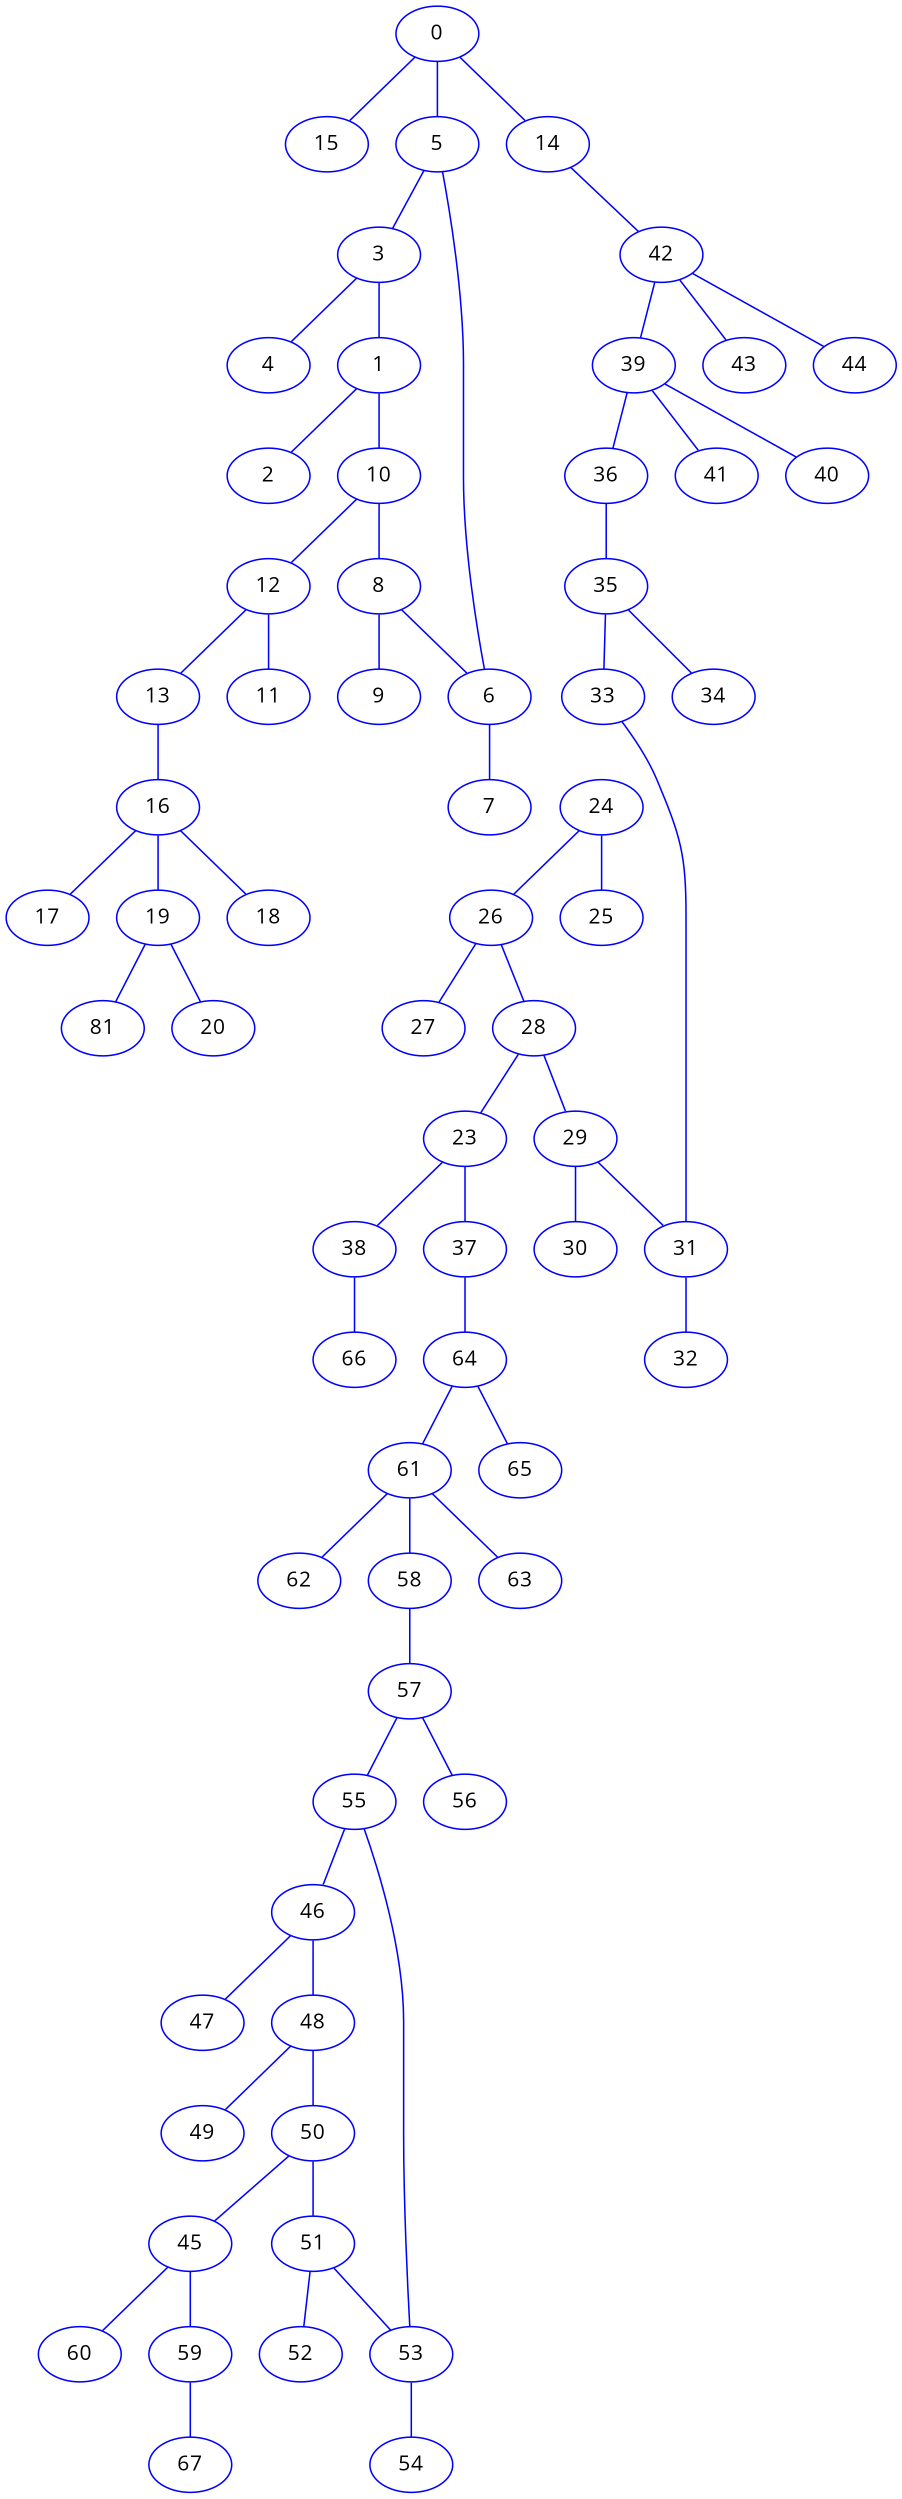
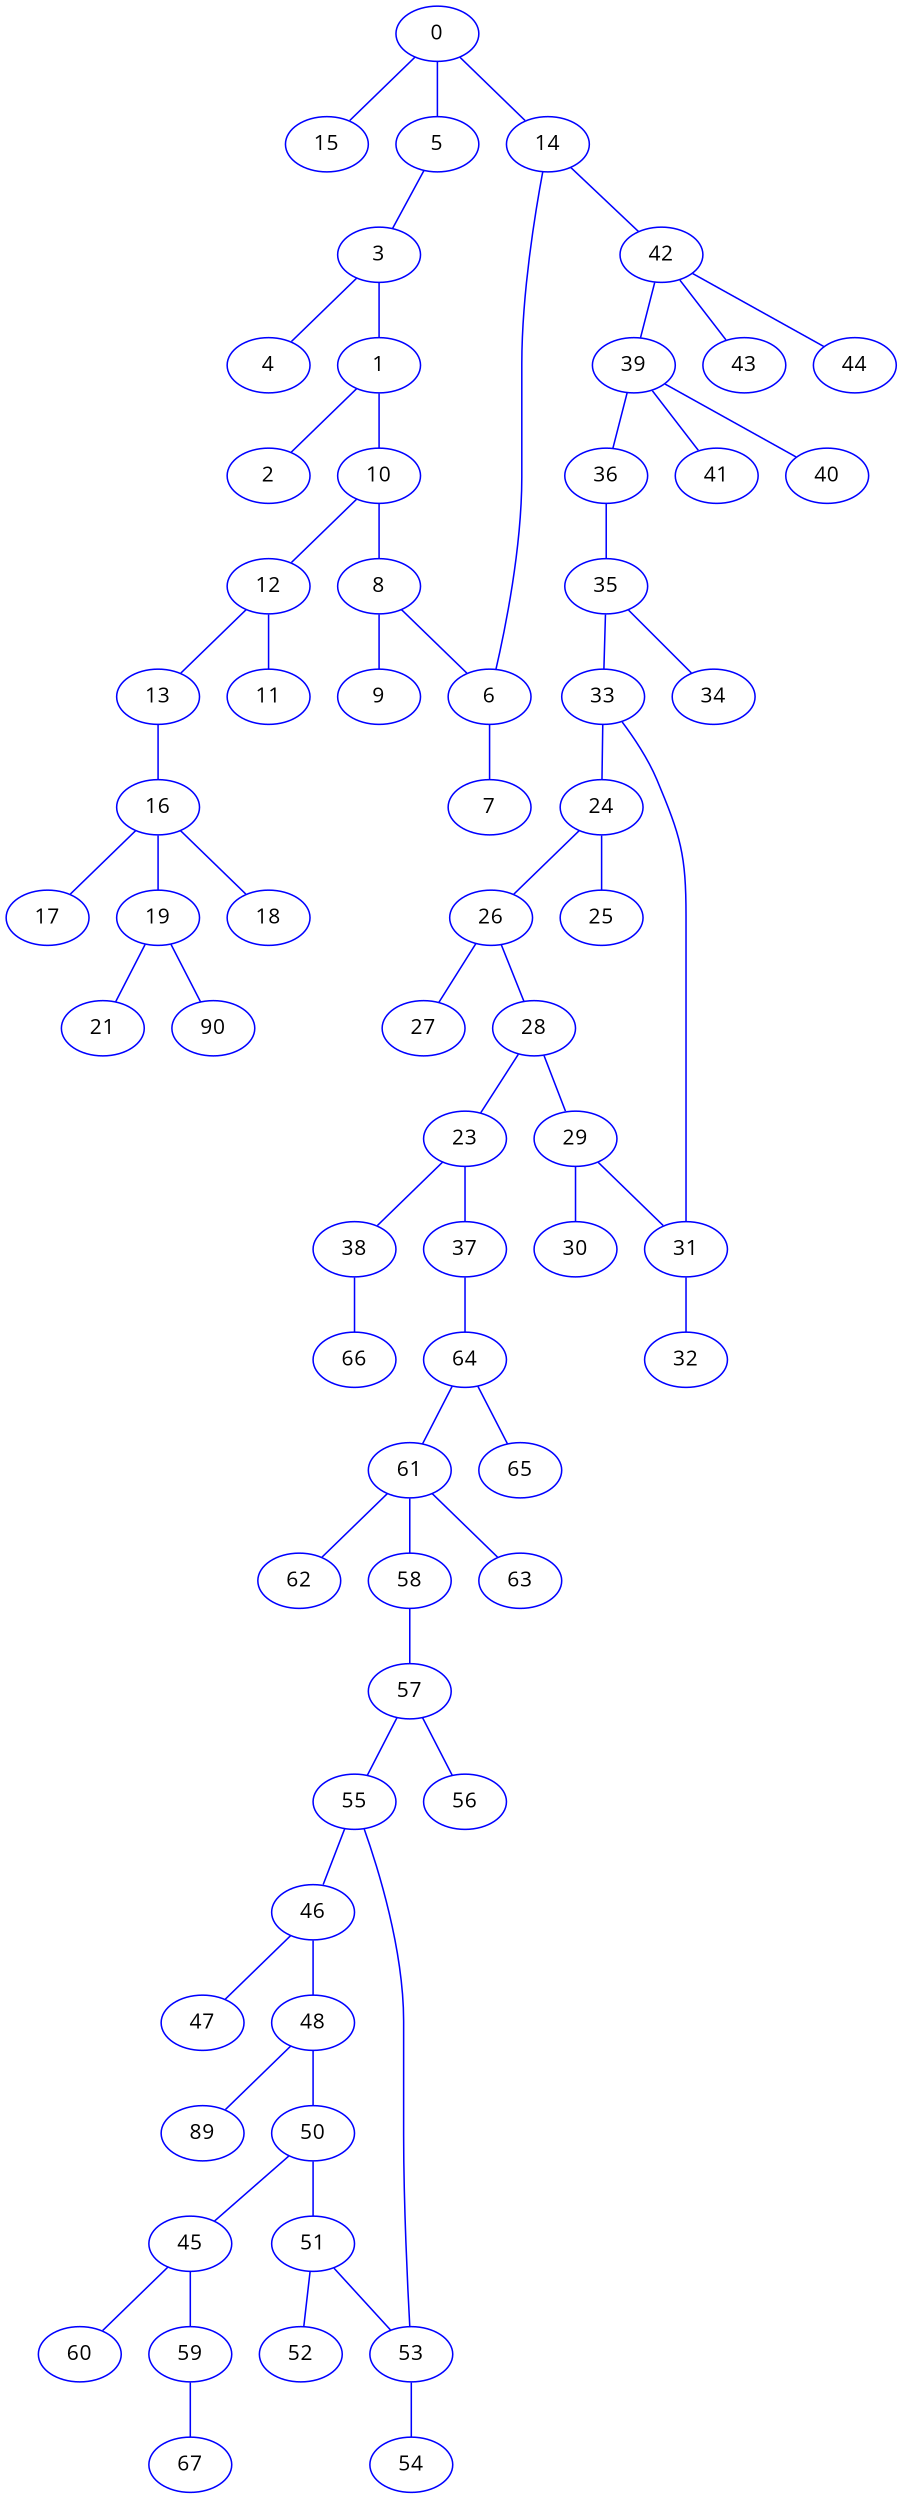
  strict graph {
    fontname="Open Sans"
    node [color=blue fontname="Open Sans"]
    edge [color=blue fontname="Open Sans"]
    0
    15
    5
    14
    3
    6
    42
    1
    4
    7
    44
    39
    43
    10
    2
    40
    36
    41
    8
    12
    9
    11
    13
    16
    17
    19
    18
-   21 [label=81]
-   20
+   21
+   20 [label=90]
    35
    33
    34
    24
    31
    26
    25
    32
    28
    27
    23
    29
    38
    37
    30
    66
    64
    61
    65
    62
    58
    63
    57
    55
    56
    46
    53
    48
    47
    54
    50
-   49
+   49 [label=89]
    45
    51
    60
    59
    52
    67
    0 -- 15
    0 -- 5
    0 -- 14
    5 -- 3
-   5 -- 6
+   14 -- 6
    14 -- 42
    3 -- 1
    3 -- 4
    6 -- 7
    42 -- 44
    42 -- 39
    42 -- 43
    1 -- 10
    1 -- 2
    39 -- 40
    39 -- 36
    39 -- 41
    10 -- 8
    10 -- 12
    36 -- 35
    8 -- 6
    8 -- 9
    12 -- 11
    12 -- 13
    13 -- 16
    16 -- 17
    16 -- 19
    16 -- 18
    19 -- 21
    19 -- 20
    35 -- 33
    35 -- 34
+   33 -- 24
    33 -- 31
    24 -- 26
    24 -- 25
    31 -- 32
    26 -- 28
    26 -- 27
    28 -- 23
    28 -- 29
    23 -- 38
    23 -- 37
    29 -- 31
    29 -- 30
    38 -- 66
    37 -- 64
    64 -- 61
    64 -- 65
    61 -- 62
    61 -- 58
    61 -- 63
    58 -- 57
    57 -- 55
    57 -- 56
    55 -- 46
    55 -- 53
    46 -- 48
    46 -- 47
    53 -- 54
    48 -- 50
    48 -- 49
    50 -- 45
    50 -- 51
    45 -- 60
    45 -- 59
    51 -- 53
    51 -- 52
    59 -- 67
  }
